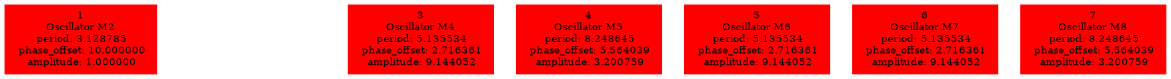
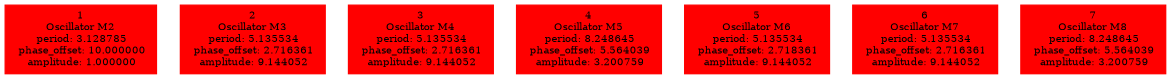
  digraph {
    forcelabels=true
    node [color=red fontsize=8 shape=box style=filled]
    n1 [label=<1<BR />Oscillator M2<BR /> period: 3.128785<BR /> phase_offset: 10.000000<BR /> amplitude: 1.000000>]
+   n2 [label=<2<BR />Oscillator M3<BR /> period: 5.135534<BR /> phase_offset: 2.716361<BR /> amplitude: 9.144052>]
    n3 [label=<3<BR />Oscillator M4<BR /> period: 5.135534<BR /> phase_offset: 2.716361<BR /> amplitude: 9.144052>]
    n4 [label=<4<BR />Oscillator M5<BR /> period: 8.248645<BR /> phase_offset: 5.564039<BR /> amplitude: 3.200759>]
-   n5 [label=<5<BR />Oscillator M6<BR /> period: 5.135534<BR /> phase_offset: 2.716361<BR /> amplitude: 9.144052>]
+   n5 [label=<5<BR />Oscillator M6<BR /> period: 5.135534<BR /> phase_offset: 2.718361<BR /> amplitude: 9.144052>]
    n6 [label=<6<BR />Oscillator M7<BR /> period: 5.135534<BR /> phase_offset: 2.716361<BR /> amplitude: 9.144052>]
    n7 [label=<7<BR />Oscillator M8<BR /> period: 8.248645<BR /> phase_offset: 5.564039<BR /> amplitude: 3.200759>]
  }
